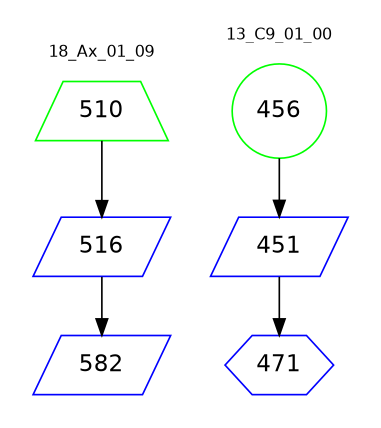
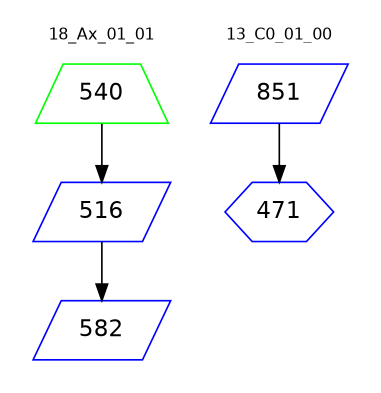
  digraph {
    fontname="DejaVu Sans"
    node [color=blue fontname="DejaVu Sans" shape=parallelogram]
    edge [color=black fontname="DejaVu Sans"]
-   n1 [color=green label=510 shape=trapezium]
+   n1 [color=green label=540 shape=trapezium]
    n2 [label=516]
    n3 [label=582]
-   n4 [color=green label=456 shape=circle]
-   n5 [label=451]
+   n5 [label=851]
    n6 [label=471 shape=hexagon]
    subgraph cluster_1 {
      color=white
      fontsize=10
-     label="18_Ax_01_09"
+     label="18_Ax_01_01"
      n1
      n2
      n3
    }
    subgraph cluster_2 {
      color=white
      fontsize=10
-     label="13_C9_01_00"
-     n4
+     label="13_C0_01_00"
      n5
      n6
    }
    n1 -> n2
    n2 -> n3
-   n4 -> n5
    n5 -> n6
  }
